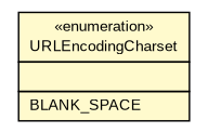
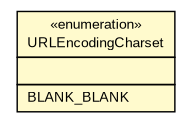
  digraph {
    nodesep=0.25
    ranksep=0.5
    rankdir=LR
-   n1 [fontcolor=black fontname=arial fontsize=10.0 label=<<table title="gov.sandia.cf.tools.NetTools.URLEncodingCharset" border="0" cellborder="1" cellspacing="0" cellpadding="2" port="p" bgcolor="lemonChiffon" href="./NetTools.URLEncodingCharset.html"> 		<tr><td><table border="0" cellspacing="0" cellpadding="1"> <tr><td align="center" balign="center"> &#171;enumeration&#187; </td></tr> <tr><td align="center" balign="center"> URLEncodingCharset </td></tr> 		</table></td></tr> 		<tr><td><table border="0" cellspacing="0" cellpadding="1"> <tr><td align="left" balign="left">  </td></tr> 		</table></td></tr> 		<tr><td><table border="0" cellspacing="0" cellpadding="1"> <tr><td align="left" balign="left"> BLANK_SPACE </td></tr> 		</table></td></tr> 		</table>> shape=plaintext]
+   n1 [fontcolor=black fontname=arial fontsize=10.0 label=<<table title="gov.sandia.cf.tools.NetTools.URLEncodingCharset" border="0" cellborder="1" cellspacing="0" cellpadding="2" port="p" bgcolor="lemonChiffon" href="./NetTools.URLEncodingCharset.html"> 		<tr><td><table border="0" cellspacing="0" cellpadding="1"> <tr><td align="center" balign="center"> &#171;enumeration&#187; </td></tr> <tr><td align="center" balign="center"> URLEncodingCharset </td></tr> 		</table></td></tr> 		<tr><td><table border="0" cellspacing="0" cellpadding="1"> <tr><td align="left" balign="left">  </td></tr> 		</table></td></tr> 		<tr><td><table border="0" cellspacing="0" cellpadding="1"> <tr><td align="left" balign="left"> BLANK_BLANK </td></tr> 		</table></td></tr> 		</table>> shape=plaintext]
  }
